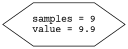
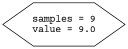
  digraph {
    fontname="Courier Prime"
-   n1 [color=black fillcolor="#ffffff" fontname="Courier Prime" label="samples = 9\nvalue = 9.9" shape=hexagon style=filled]
+   n1 [color=black fillcolor="#ffffff" fontname="Courier Prime" label="samples = 9\nvalue = 9.0" shape=hexagon style=filled]
  }
